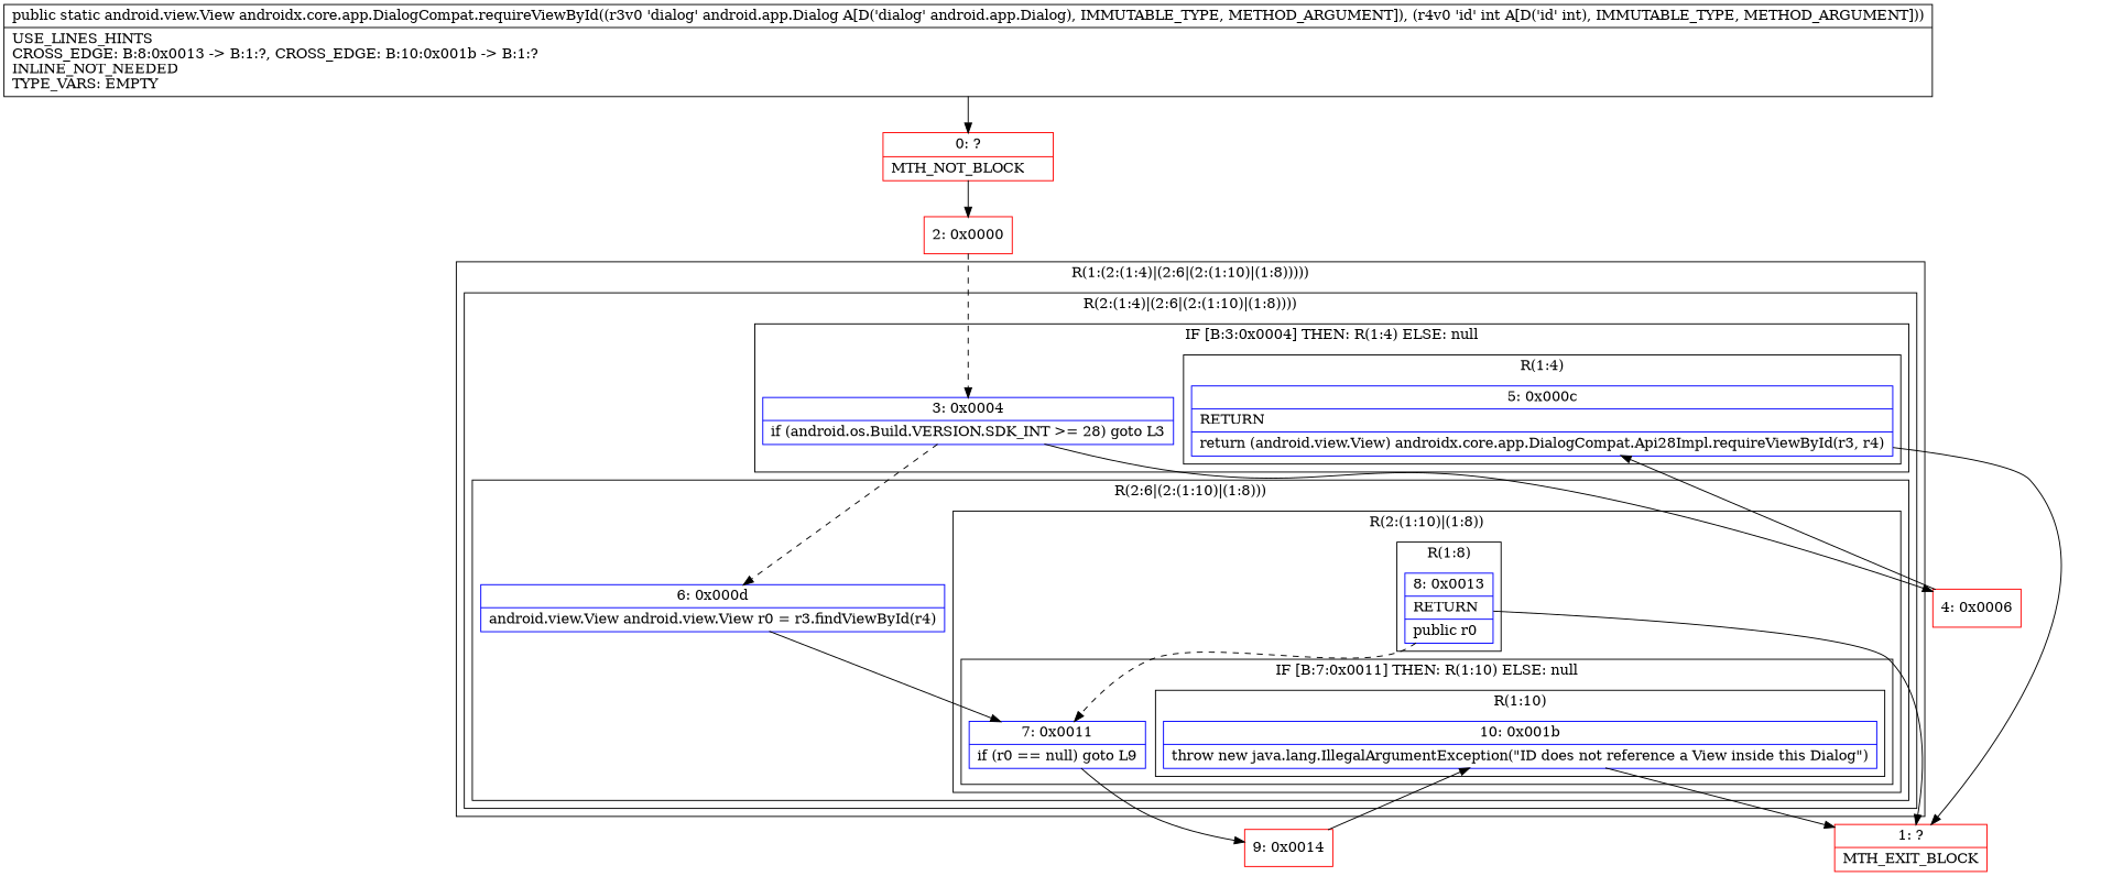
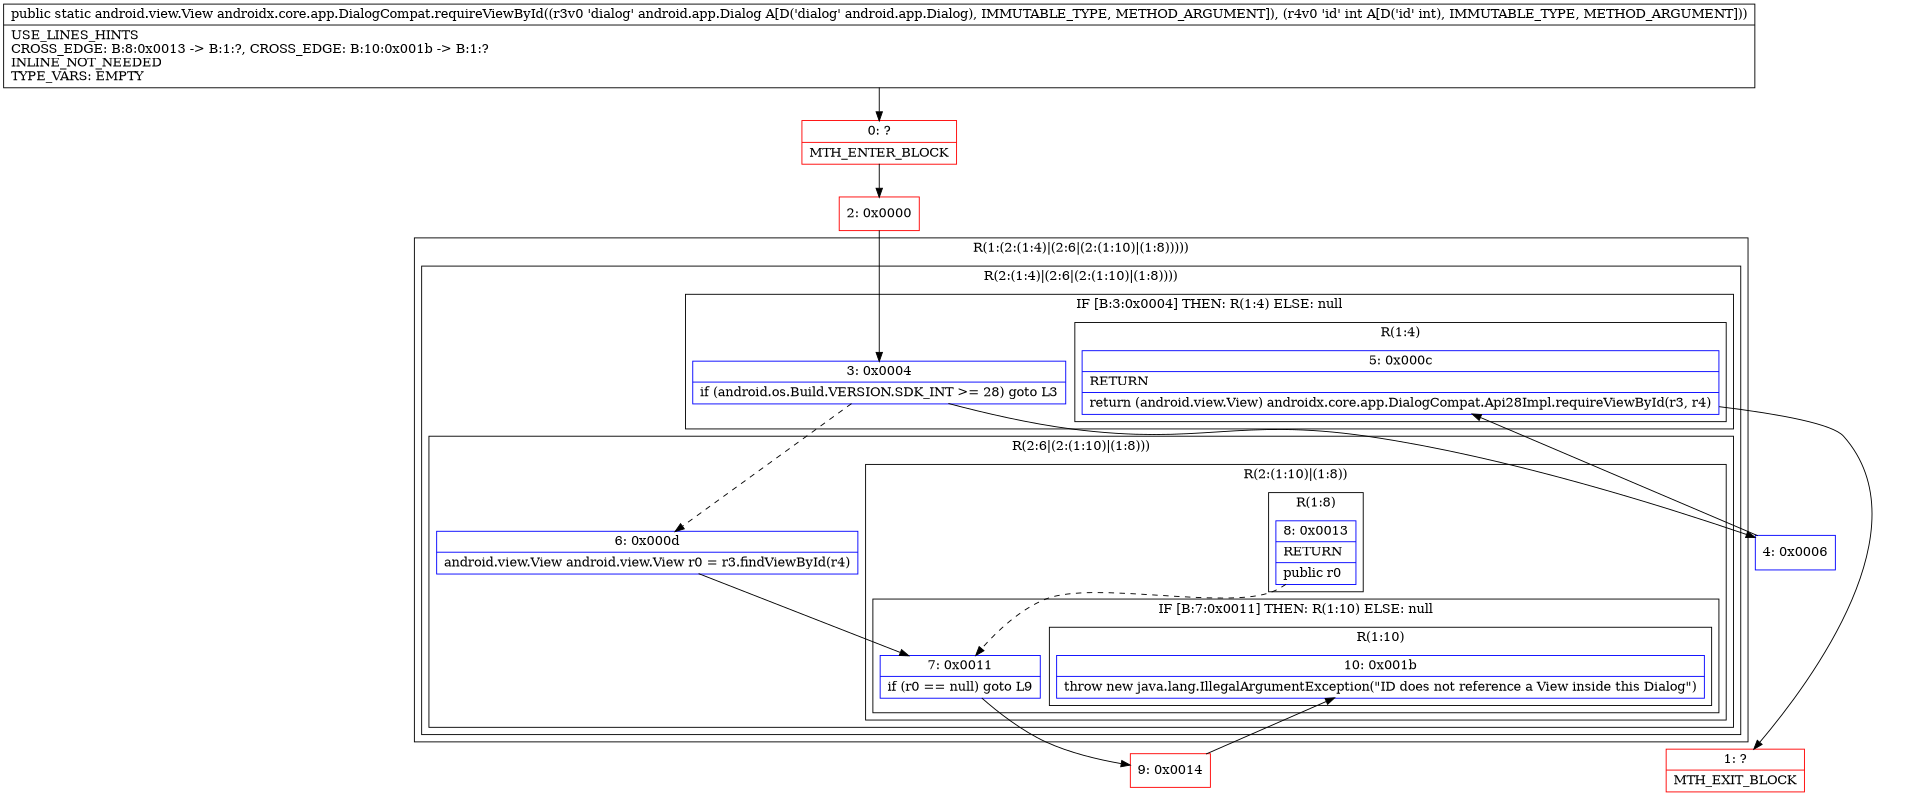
  digraph {
    node [color=blue shape=record]
    n1 [label="{5\:\ 0x000c|RETURN\l|return (android.view.View) androidx.core.app.DialogCompat.Api28Impl.requireViewById(r3, r4)\l}"]
    n2 [label="{3\:\ 0x0004|if (android.os.Build.VERSION.SDK_INT \>= 28) goto L3\l}"]
    n3 [label="{10\:\ 0x001b|throw new java.lang.IllegalArgumentException(\"ID does not reference a View inside this Dialog\")\l}"]
    n4 [label="{7\:\ 0x0011|if (r0 == null) goto L9\l}"]
    n5 [label="{8\:\ 0x0013|RETURN\l|public r0\l}"]
    n6 [label="{6\:\ 0x000d|android.view.View android.view.View r0 = r3.findViewById(r4)\l}"]
    n7 [color=red label="{1\:\ ?|MTH_EXIT_BLOCK\l}"]
-   n8 [color=red label="{4\:\ 0x0006}"]
+   n8 [label="{4\:\ 0x0006}"]
    n9 [color=red label="{9\:\ 0x0014}"]
-   n10 [color=red label="{0\:\ ?|MTH_NOT_BLOCK\l}"]
+   n10 [color=red label="{0\:\ ?|MTH_ENTER_BLOCK\l}"]
    n11 [color=red label="{2\:\ 0x0000}"]
    n12 [label="{public static android.view.View androidx.core.app.DialogCompat.requireViewById((r3v0 'dialog' android.app.Dialog A[D('dialog' android.app.Dialog), IMMUTABLE_TYPE, METHOD_ARGUMENT]), (r4v0 'id' int A[D('id' int), IMMUTABLE_TYPE, METHOD_ARGUMENT]))  | USE_LINES_HINTS\lCROSS_EDGE: B:8:0x0013 \-\> B:1:?, CROSS_EDGE: B:10:0x001b \-\> B:1:?\lINLINE_NOT_NEEDED\lTYPE_VARS: EMPTY\l}" color=""]
    subgraph cluster_1 {
      label="R(1:(2:(1:4)|(2:6|(2:(1:10)|(1:8)))))"
      subgraph cluster_2 {
        label="R(2:(1:4)|(2:6|(2:(1:10)|(1:8))))"
        subgraph cluster_3 {
          label="IF [B:3:0x0004] THEN: R(1:4) ELSE: null"
          n2
          subgraph cluster_4 {
            label="R(1:4)"
            n1
          }
        }
        subgraph cluster_5 {
          label="R(2:6|(2:(1:10)|(1:8)))"
          n6
          subgraph cluster_6 {
            label="R(2:(1:10)|(1:8))"
            subgraph cluster_7 {
              label="IF [B:7:0x0011] THEN: R(1:10) ELSE: null"
              n4
              subgraph cluster_8 {
                label="R(1:10)"
                n3
              }
            }
            subgraph cluster_9 {
              label="R(1:8)"
              n5
            }
          }
        }
      }
    }
    n1 -> n7
    n2 -> n6 [style=dashed]
    n2 -> n8
-   n3 -> n7
    n4 -> n9
    n5 -> n4 [style=dashed]
-   n5 -> n7
    n6 -> n4
    n8 -> n1
    n9 -> n3
    n10 -> n11
-   n11 -> n2 [style=dashed]
+   n11 -> n2
    n12 -> n10
  }
